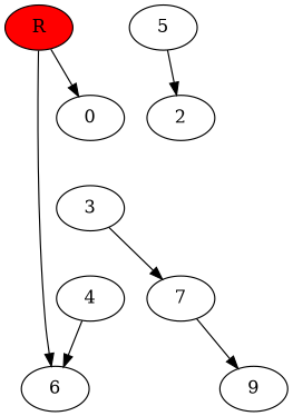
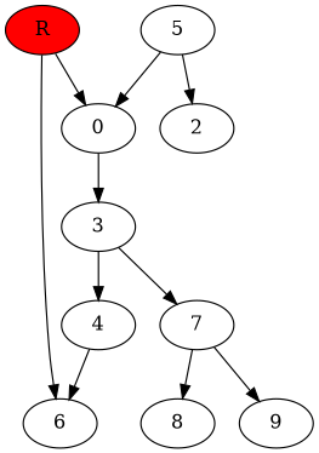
  digraph {
    fontname="DejaVu Serif"
    node [fontname="DejaVu Serif"]
    edge [fontname="DejaVu Serif"]
    n1 [label=0]
    3
    4
    7
    6
+   8
    9
    5
    2
    R [fillcolor="#ff0000" style=filled]
+   n1 -> 3
+   3 -> 4
    3 -> 7
    4 -> 6
+   7 -> 8
    7 -> 9
+   5 -> n1
    5 -> 2
    R -> n1
    R -> 6
  }
